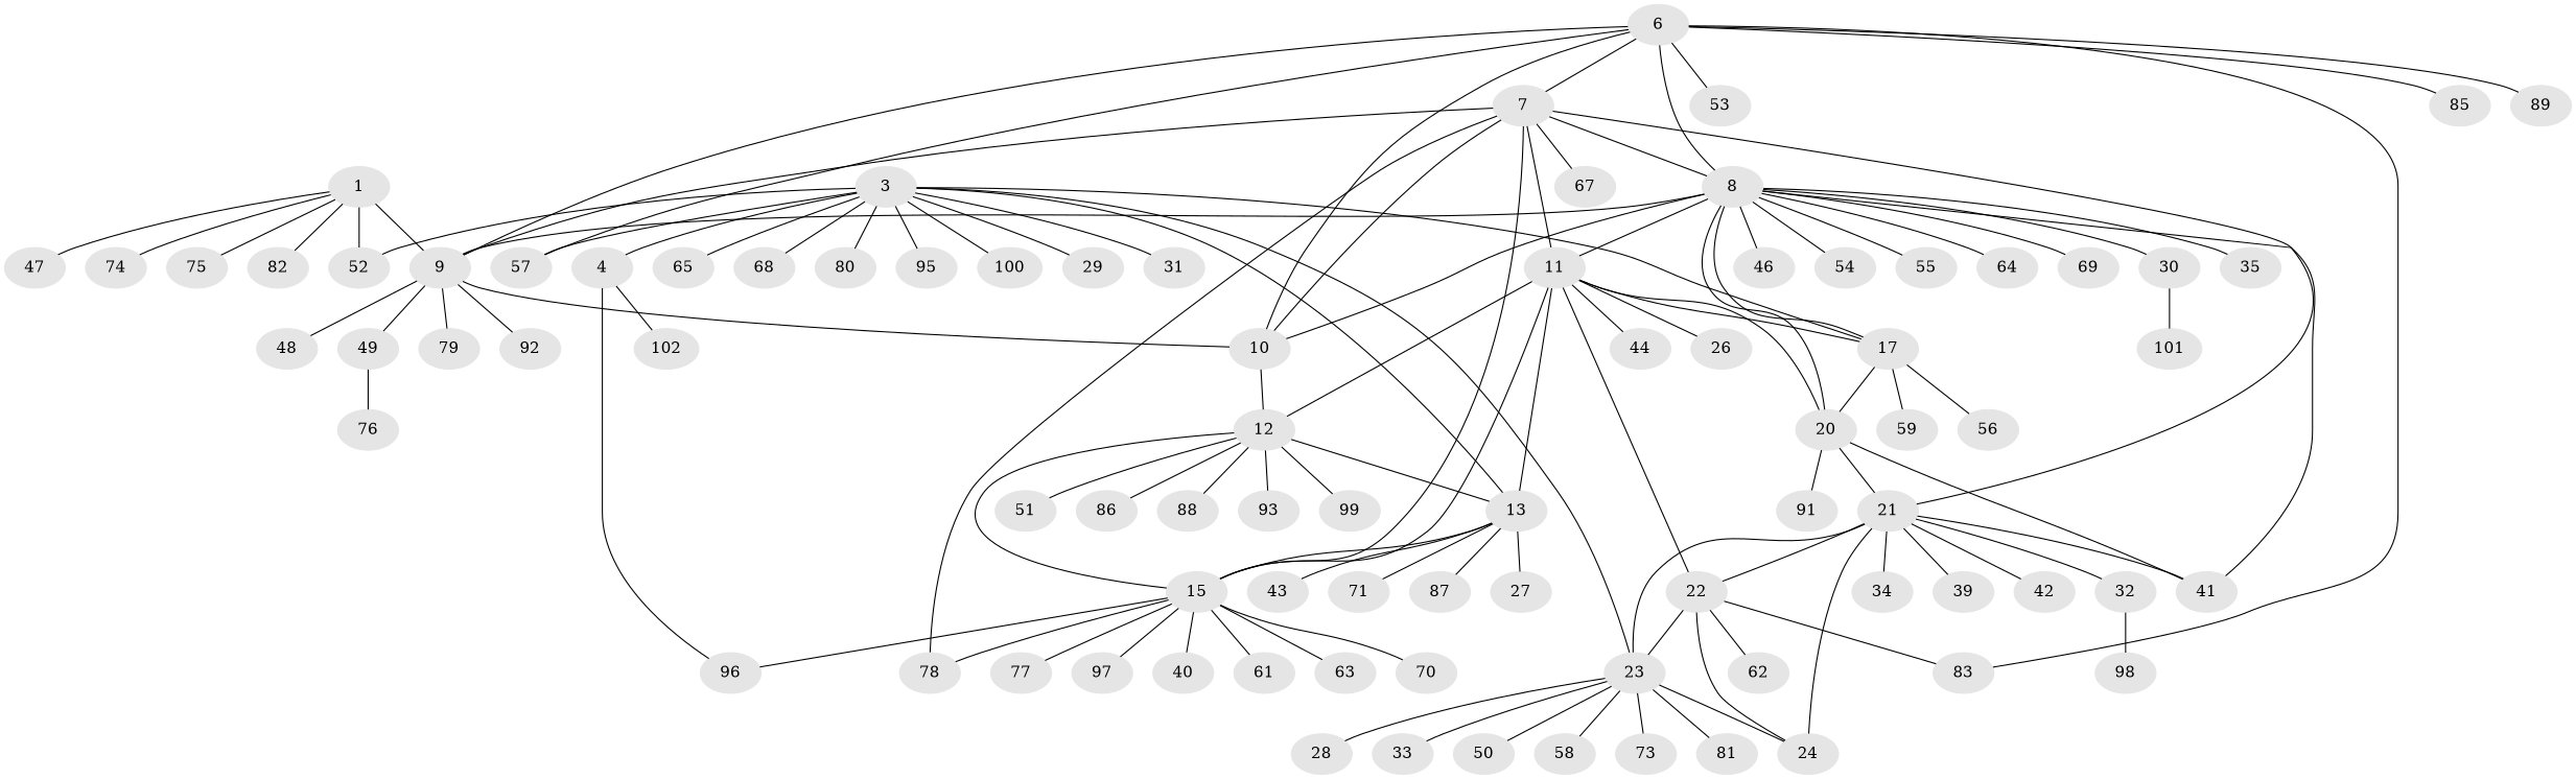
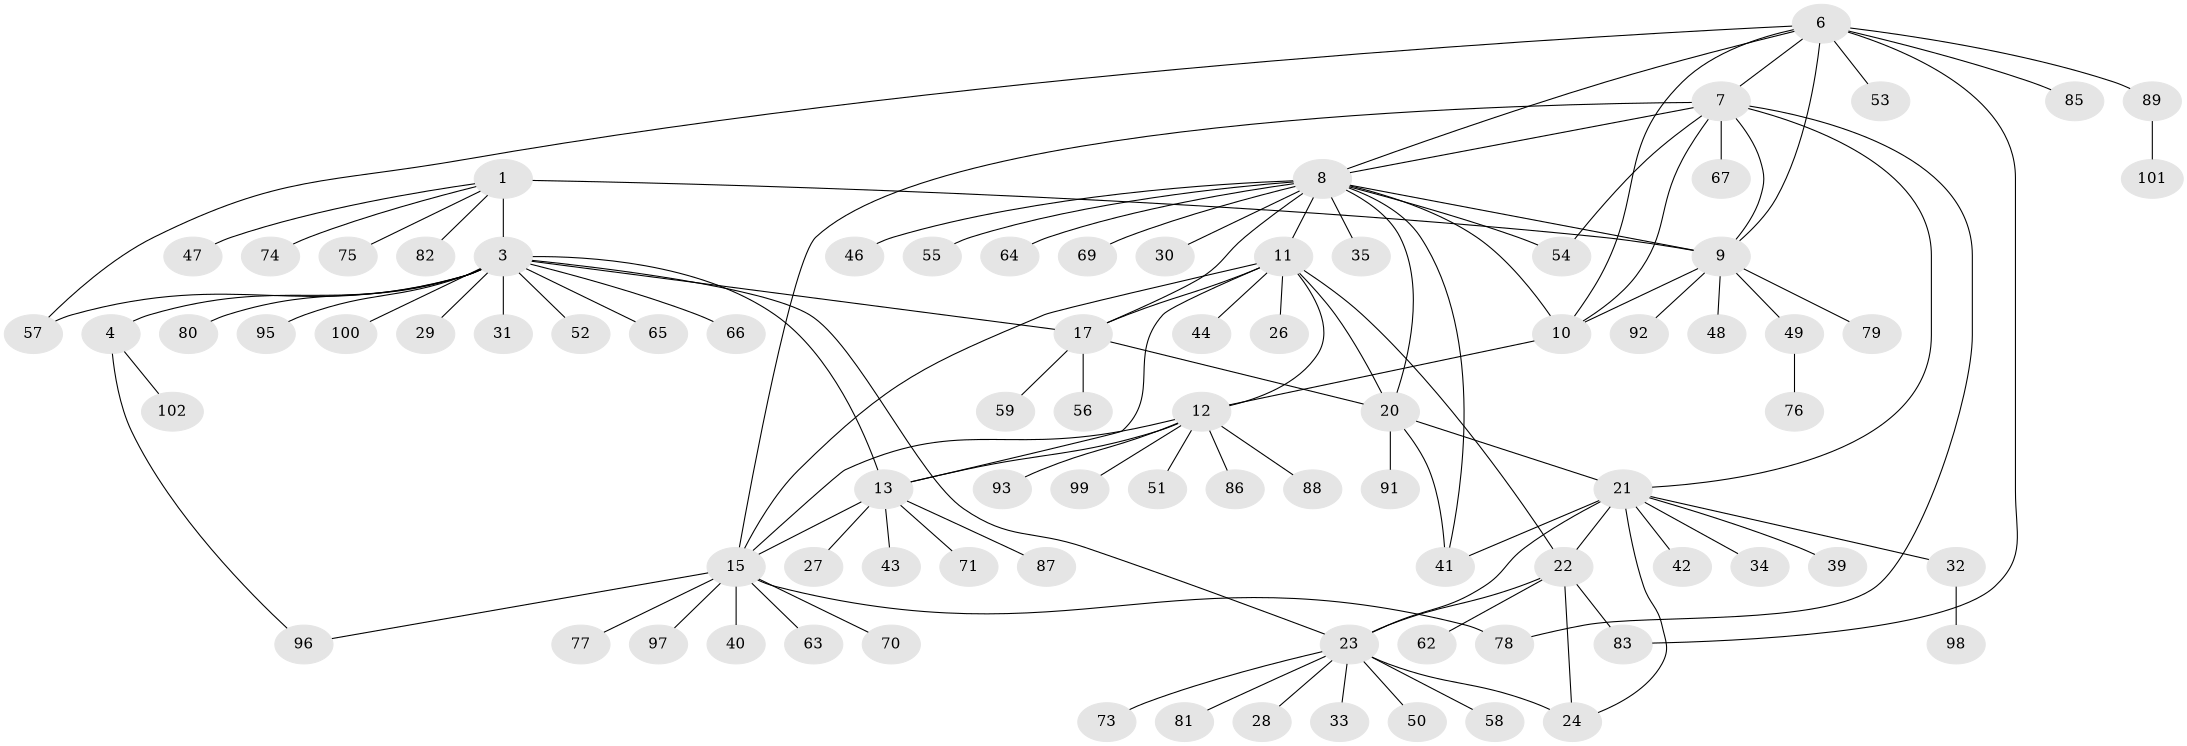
  graph {
    node [color=gray90 style=filled]
    1 [super="+2"]
    3 [super="+5"]
    9 [super="+36"]
    47
    74
    75
    82
    4 [super="+94"]
    13 [super="+14"]
    17 [super="+19"]
    23 [super="+25"]
    29
    31
    52
    57
    65
-   66 [label=68]
+   66
    80
    95
    100
    96
    102
    10
    48
    49
    79
    92
    15 [super="+45"]
    n29 [label=27]
    43
    71 [super="+90"]
    87
    20 [super="+60"]
    56
    59
    24
    28
    33
    50
    58
    73
    81
    6 [super="+38"]
    7 [super="+84"]
    8 [super="+18"]
    53
    83
    85
    89
    11 [super="+16"]
    21 [super="+68"]
    67
    78
    30
    35
    41
    46
    54
    55
    64
    69
    12 [super="+27"]
    101
    22 [super="+72"]
    26
    44
    40
-   61
    63
    70
    77
    97
    32
    34
    39
    42
    91
    76
    51
    86
    88
    93
    99
    62
    98
-   1 -- 52 [weight=4]
+   1 -- 3 [weight=4]
    1 -- 9
    1 -- 47
    1 -- 74
    1 -- 75
    1 -- 82
    3 -- 4 [weight=2]
    3 -- 13
    3 -- 17
    3 -- 23
    3 -- 29
    3 -- 31
    3 -- 52
    3 -- 57
    3 -- 65
    3 -- 66
    3 -- 80
    3 -- 95
    3 -- 100
    9 -- 10
    9 -- 48
    9 -- 49
    9 -- 79
    9 -- 92
    4 -- 96
    4 -- 102
    13 -- 15 [weight=2]
    13 -- n29
    13 -- 43
    13 -- 71
    13 -- 87
    17 -- 20 [weight=2]
    17 -- 56
    17 -- 59
    23 -- 24 [weight=2]
    23 -- 28
    23 -- 33
    23 -- 50
    23 -- 58
    23 -- 73
    23 -- 81
    10 -- 12
    49 -- 76
    15 -- 96
    15 -- 78
    15 -- 40
-   15 -- 61
    15 -- 63
    15 -- 70
    15 -- 77
    15 -- 97
    20 -- 21
    20 -- 41
    20 -- 91
    6 -- 9
    6 -- 57
    6 -- 10
    6 -- 7
    6 -- 8
    6 -- 53
    6 -- 83
    6 -- 85
    6 -- 89
    7 -- 9
    7 -- 10
    7 -- 15
    7 -- 8
-   7 -- 11
+   7 -- 54
    7 -- 21
    7 -- 67
    7 -- 78
    8 -- 9
    8 -- 17 [weight=2]
    8 -- 10
    8 -- 20
    8 -- 11
    8 -- 30
    8 -- 35
    8 -- 41
    8 -- 46
    8 -- 54
    8 -- 55
    8 -- 64
    8 -- 69
-   30 -- 101
+   89 -- 101
    11 -- 13 [weight=2]
    11 -- 17 [weight=2]
    11 -- 15
    11 -- 20
    11 -- 12
    11 -- 22
    11 -- 26
    11 -- 44
    21 -- 23 [weight=2]
    21 -- 24
    21 -- 41
    21 -- 22
    21 -- 32
    21 -- 34
    21 -- 39
    21 -- 42
    12 -- 13 [weight=2]
    12 -- 15
    12 -- 51
    12 -- 86
    12 -- 88
    12 -- 93
    12 -- 99
    22 -- 23 [weight=2]
    22 -- 24
    22 -- 83
    22 -- 62
    32 -- 98
  }
